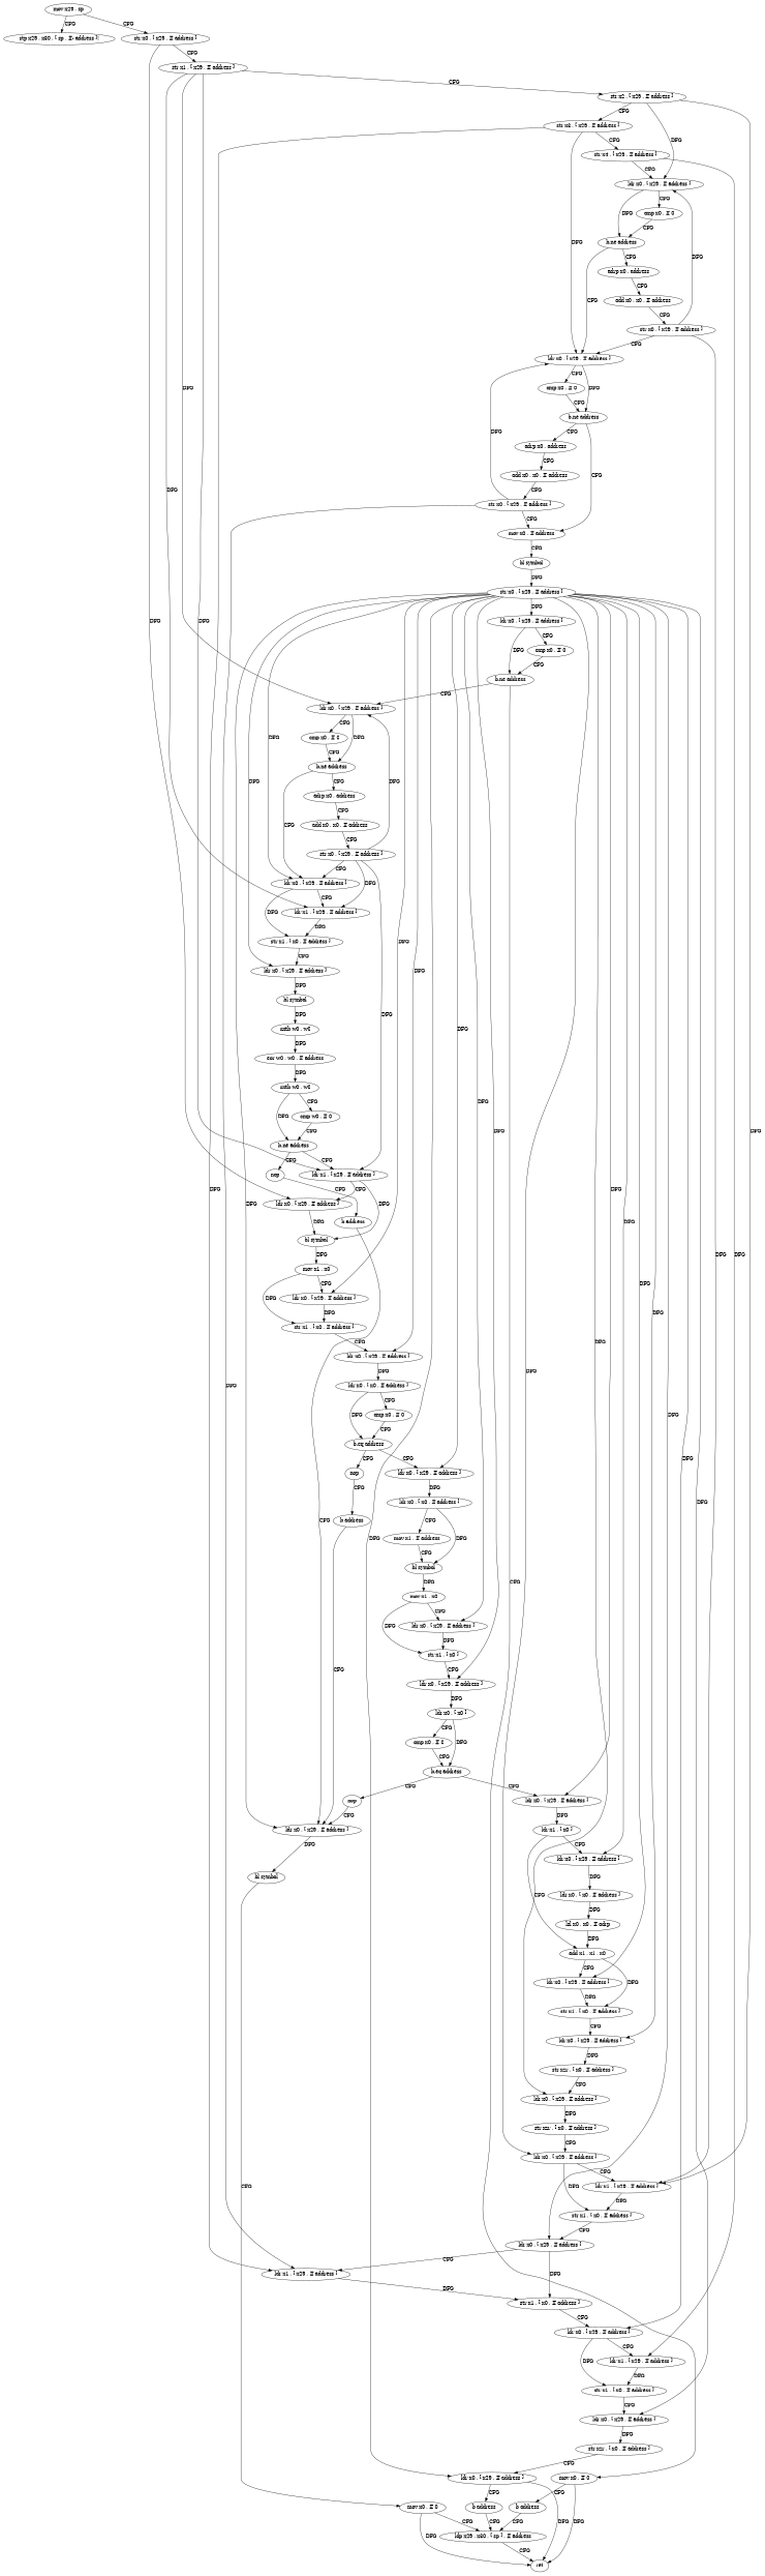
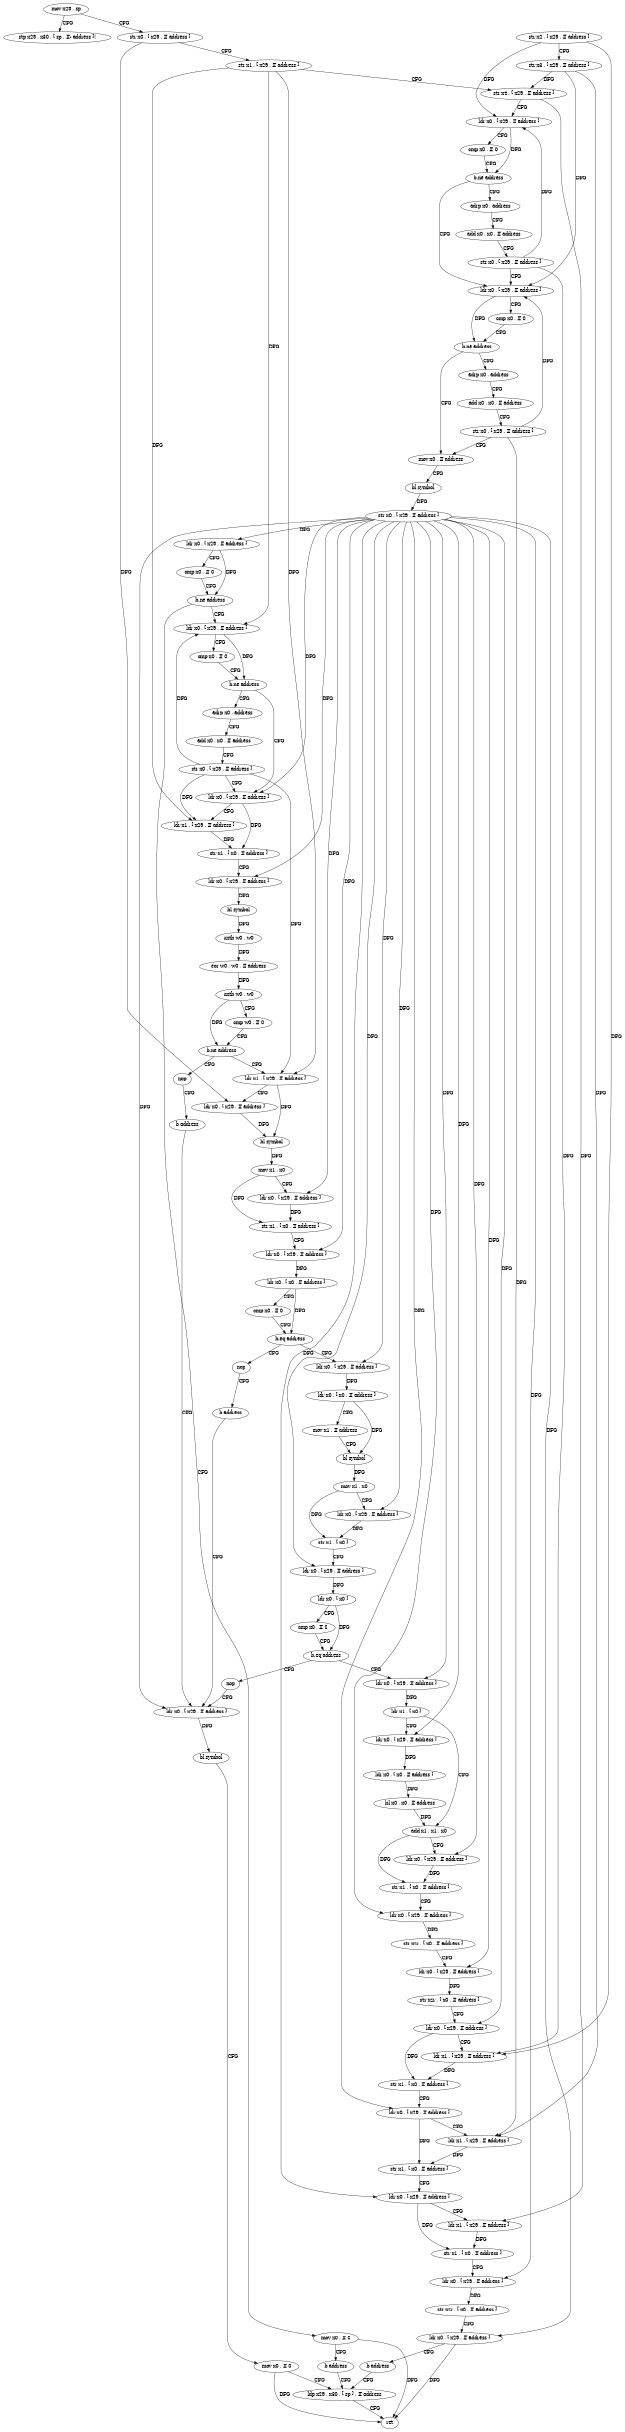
  digraph {
    n1 [label="stp x29 , x30 , [ sp , #- address ]!"]
    n2 [label="mov x29 , sp"]
    n3 [label="str x0 , [ x29 , # address ]"]
    n4 [label="str x1 , [ x29 , # address ]"]
    n5 [label="ldr x0 , [ x29 , # address ]"]
    n6 [label="str x2 , [ x29 , # address ]"]
    n7 [label="ldr x0 , [ x29 , # address ]"]
    n8 [label="ldr x1 , [ x29 , # address ]"]
    n9 [label="ldr x1 , [ x29 , # address ]"]
    n10 [label="bl symbol"]
    n11 [label="str x3 , [ x29 , # address ]"]
    n12 [label="ldr x0 , [ x29 , # address ]"]
    n13 [label="ldr x1 , [ x29 , # address ]"]
    n14 [label="cmp x0 , # 0"]
    n15 [label="b.ne address"]
    n16 [label="str x1 , [ x0 , # address ]"]
    n17 [label="str x4 , [ x29 , # address ]"]
    n18 [label="ldr x0 , [ x29 , # address ]"]
    n19 [label="ldr x1 , [ x29 , # address ]"]
    n20 [label="cmp x0 , # 0"]
    n21 [label="b.ne address"]
    n22 [label="str x1 , [ x0 , # address ]"]
    n23 [label="ldr x1 , [ x29 , # address ]"]
    n24 [label="cmp x0 , # 0"]
    n25 [label="b.ne address"]
    n26 [label="str x1 , [ x0 , # address ]"]
    n27 [label="str x1 , [ x0 , # address ]"]
    n28 [label="adrp x0 , address"]
    n29 [label="add x0 , x0 , # address"]
    n30 [label="mov x0 , # address"]
    n31 [label="adrp x0 , address"]
    n32 [label="str x0 , [ x29 , # address ]"]
    n33 [label="bl symbol"]
    n34 [label="add x0 , x0 , # address"]
    n35 [label="str x0 , [ x29 , # address ]"]
    n36 [label="str x0 , [ x29 , # address ]"]
    n37 [label="ldr x0 , [ x29 , # address ]"]
    n38 [label="ldr x0 , [ x29 , # address ]"]
    n39 [label="ldr x0 , [ x29 , # address ]"]
    n40 [label="ldr x0 , [ x29 , # address ]"]
    n41 [label="ldr x0 , [ x29 , # address ]"]
    n42 [label="ldr x0 , [ x29 , # address ]"]
    n43 [label="ldr x0 , [ x29 , # address ]"]
    n44 [label="ldr x0 , [ x29 , # address ]"]
    n45 [label="ldr x0 , [ x29 , # address ]"]
    n46 [label="ldr x0 , [ x29 , # address ]"]
    n47 [label="ldr x0 , [ x29 , # address ]"]
    n48 [label="ldr x0 , [ x29 , # address ]"]
    n49 [label="ldr x0 , [ x29 , # address ]"]
    n50 [label="ldr x0 , [ x29 , # address ]"]
    n51 [label="ldr x0 , [ x29 , # address ]"]
    n52 [label="ldr x0 , [ x29 , # address ]"]
    n53 [label="ldr x0 , [ x29 , # address ]"]
    n54 [label="ldr x0 , [ x29 , # address ]"]
    n55 [label="ldr x0 , [ x29 , # address ]"]
    n56 [label="cmp x0 , # 0"]
    n57 [label="b.ne address"]
    n58 [label="bl symbol"]
    n59 [label="bl symbol"]
    n60 [label="str x1 , [ x0 , # address ]"]
    n61 [label="ldr x0 , [ x0 , # address ]"]
    n62 [label="ldr x0 , [ x0 , # address ]"]
    n63 [label="str x1 , [ x0 ]"]
    n64 [label="ldr x0 , [ x0 ]"]
    n65 [label="ldr x1 , [ x0 ]"]
    n66 [label="ldr x0 , [ x0 , # address ]"]
    n67 [label="str x1 , [ x0 , # address ]"]
    n68 [label="str xzr , [ x0 , # address ]"]
    n69 [label="str xzr , [ x0 , # address ]"]
    n70 [label="str xzr , [ x0 , # address ]"]
    n71 [label=ret]
    n72 [label="b address"]
    n73 [label="mov x0 , # 0"]
    n74 [label="b address"]
    n75 [label="adrp x0 , address"]
    n76 [label="ldp x29 , x30 , [ sp ] , # address"]
    n77 [label="add x0 , x0 , # address"]
    n78 [label="str x0 , [ x29 , # address ]"]
    n79 [label="uxtb w0 , w0"]
    n80 [label="eor w0 , w0 , # address"]
    n81 [label="uxtb w0 , w0"]
    n82 [label="cmp w0 , # 0"]
    n83 [label="b.ne address"]
    n84 [label=nop]
    n85 [label="b address"]
    n86 [label="mov x1 , x0"]
    n87 [label="mov x0 , # 0"]
    n88 [label="cmp x0 , # 0"]
    n89 [label="b.eq address"]
    n90 [label=nop]
    n91 [label="b address"]
    n92 [label="mov x1 , # address"]
    n93 [label="bl symbol"]
    n94 [label="mov x1 , x0"]
    n95 [label="cmp x0 , # 0"]
    n96 [label="b.eq address"]
    n97 [label=nop]
    n98 [label="add x1 , x1 , x0"]
-   n99 [label="lsl x0 , x0 , # adrp"]
+   n99 [label="lsl x0 , x0 , # address"]
    n2 -> n1 [label=CFG]
    n2 -> n3 [label=CFG]
    n3 -> n4 [label=CFG]
    n3 -> n5 [label=DFG]
-   n4 -> n6 [label=CFG]
+   n4 -> n17 [label=CFG]
    n4 -> n7 [label=DFG]
    n4 -> n8 [label=DFG]
    n4 -> n9 [label=DFG]
    n5 -> n10 [label=DFG]
    n6 -> n11 [label=CFG]
    n6 -> n12 [label=DFG]
    n6 -> n13 [label=DFG]
    n7 -> n14 [label=CFG]
    n7 -> n15 [label=DFG]
    n8 -> n16 [label=DFG]
    n9 -> n5 [label=CFG]
    n9 -> n10 [label=DFG]
    n10 -> n86 [label=DFG]
-   n11 -> n17 [label=CFG]
+   n11 -> n17 [label=DFG]
    n11 -> n18 [label=DFG]
    n11 -> n19 [label=DFG]
    n12 -> n20 [label=CFG]
    n12 -> n21 [label=DFG]
    n13 -> n22 [label=DFG]
    n14 -> n15 [label=CFG]
    n15 -> n38 [label=CFG]
    n15 -> n75 [label=CFG]
    n16 -> n39 [label=CFG]
    n17 -> n12 [label=CFG]
    n17 -> n23 [label=DFG]
    n18 -> n24 [label=CFG]
    n18 -> n25 [label=DFG]
    n19 -> n26 [label=DFG]
    n20 -> n21 [label=CFG]
    n21 -> n18 [label=CFG]
    n21 -> n28 [label=CFG]
    n22 -> n52 [label=CFG]
    n23 -> n27 [label=DFG]
    n24 -> n25 [label=CFG]
    n25 -> n30 [label=CFG]
    n25 -> n31 [label=CFG]
    n26 -> n53 [label=CFG]
    n27 -> n54 [label=CFG]
    n28 -> n29 [label=CFG]
    n29 -> n32 [label=CFG]
    n30 -> n33 [label=CFG]
    n31 -> n34 [label=CFG]
    n32 -> n12 [label=DFG]
    n32 -> n13 [label=DFG]
    n32 -> n18 [label=CFG]
    n33 -> n35 [label=DFG]
    n34 -> n36 [label=CFG]
    n35 -> n37 [label=DFG]
    n35 -> n38 [label=DFG]
    n35 -> n39 [label=DFG]
    n35 -> n40 [label=DFG]
    n35 -> n41 [label=DFG]
    n35 -> n42 [label=DFG]
    n35 -> n43 [label=DFG]
    n35 -> n44 [label=DFG]
    n35 -> n45 [label=DFG]
    n35 -> n46 [label=DFG]
    n35 -> n47 [label=DFG]
    n35 -> n48 [label=DFG]
    n35 -> n49 [label=DFG]
    n35 -> n50 [label=DFG]
    n35 -> n51 [label=DFG]
    n35 -> n52 [label=DFG]
    n35 -> n53 [label=DFG]
    n35 -> n54 [label=DFG]
    n35 -> n55 [label=DFG]
    n36 -> n18 [label=DFG]
    n36 -> n19 [label=DFG]
    n36 -> n30 [label=CFG]
    n37 -> n56 [label=CFG]
    n37 -> n57 [label=DFG]
    n38 -> n8 [label=CFG]
    n38 -> n16 [label=DFG]
    n39 -> n58 [label=DFG]
    n40 -> n59 [label=DFG]
    n41 -> n60 [label=DFG]
    n42 -> n61 [label=DFG]
    n43 -> n62 [label=DFG]
    n44 -> n63 [label=DFG]
    n45 -> n64 [label=DFG]
    n46 -> n65 [label=DFG]
    n47 -> n66 [label=DFG]
    n48 -> n67 [label=DFG]
    n49 -> n68 [label=DFG]
    n50 -> n69 [label=DFG]
    n51 -> n13 [label=CFG]
    n51 -> n22 [label=DFG]
    n52 -> n19 [label=CFG]
    n52 -> n26 [label=DFG]
    n53 -> n23 [label=CFG]
    n53 -> n27 [label=DFG]
    n54 -> n70 [label=DFG]
    n55 -> n71 [label=DFG]
    n55 -> n72 [label=CFG]
    n56 -> n57 [label=CFG]
    n57 -> n7 [label=CFG]
    n57 -> n73 [label=CFG]
    n58 -> n79 [label=DFG]
    n59 -> n87 [label=CFG]
    n60 -> n42 [label=CFG]
    n61 -> n88 [label=CFG]
    n61 -> n89 [label=DFG]
    n62 -> n92 [label=CFG]
    n62 -> n93 [label=DFG]
    n63 -> n45 [label=CFG]
    n64 -> n95 [label=CFG]
    n64 -> n96 [label=DFG]
    n65 -> n47 [label=CFG]
    n65 -> n98 [label=CFG]
    n66 -> n99 [label=DFG]
    n67 -> n49 [label=CFG]
    n68 -> n50 [label=CFG]
    n69 -> n51 [label=CFG]
    n70 -> n55 [label=CFG]
    n72 -> n76 [label=CFG]
    n73 -> n71 [label=DFG]
    n73 -> n74 [label=CFG]
    n74 -> n76 [label=CFG]
    n75 -> n77 [label=CFG]
    n76 -> n71 [label=CFG]
    n77 -> n78 [label=CFG]
    n78 -> n7 [label=DFG]
    n78 -> n8 [label=DFG]
    n78 -> n9 [label=DFG]
    n78 -> n38 [label=CFG]
    n79 -> n80 [label=DFG]
    n80 -> n81 [label=DFG]
    n81 -> n82 [label=CFG]
    n81 -> n83 [label=DFG]
    n82 -> n83 [label=CFG]
    n83 -> n9 [label=CFG]
    n83 -> n84 [label=CFG]
    n84 -> n85 [label=CFG]
    n85 -> n40 [label=CFG]
    n86 -> n41 [label=CFG]
    n86 -> n60 [label=DFG]
    n87 -> n71 [label=DFG]
    n87 -> n76 [label=CFG]
    n88 -> n89 [label=CFG]
    n89 -> n43 [label=CFG]
    n89 -> n90 [label=CFG]
    n90 -> n91 [label=CFG]
    n91 -> n40 [label=CFG]
    n92 -> n93 [label=CFG]
    n93 -> n94 [label=DFG]
    n94 -> n44 [label=CFG]
    n94 -> n63 [label=DFG]
    n95 -> n96 [label=CFG]
    n96 -> n46 [label=CFG]
    n96 -> n97 [label=CFG]
    n97 -> n40 [label=CFG]
    n98 -> n48 [label=CFG]
    n98 -> n67 [label=DFG]
    n99 -> n98 [label=DFG]
  }
